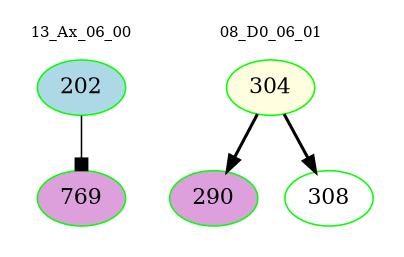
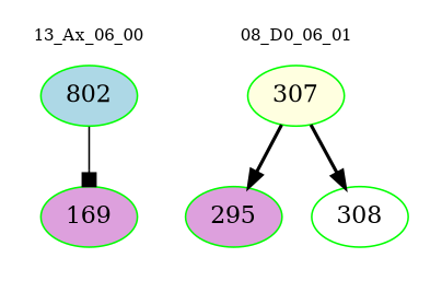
  digraph {
    node [color=green fillcolor=plum style=filled]
    edge [arrowhead=normal color=black style=bold]
-   n1 [fillcolor=lightblue label=202]
-   n2 [label=769]
-   n3 [fillcolor=lightyellow label=304]
-   n4 [label=290]
+   n1 [fillcolor=lightblue label=802]
+   n2 [label=169]
+   n3 [fillcolor=lightyellow label=307]
+   n4 [label=295]
    n5 [fillcolor=white label=308]
    subgraph cluster_1 {
      color=white
      fontsize=10
      label="13_Ax_06_00"
      n1
      n2
    }
    subgraph cluster_2 {
      color=white
      fontsize=10
      label="08_D0_06_01"
      n3
      n4
      n5
    }
    n1 -> n2 [arrowhead=box style=solid]
    n3 -> n4
    n3 -> n5
  }
